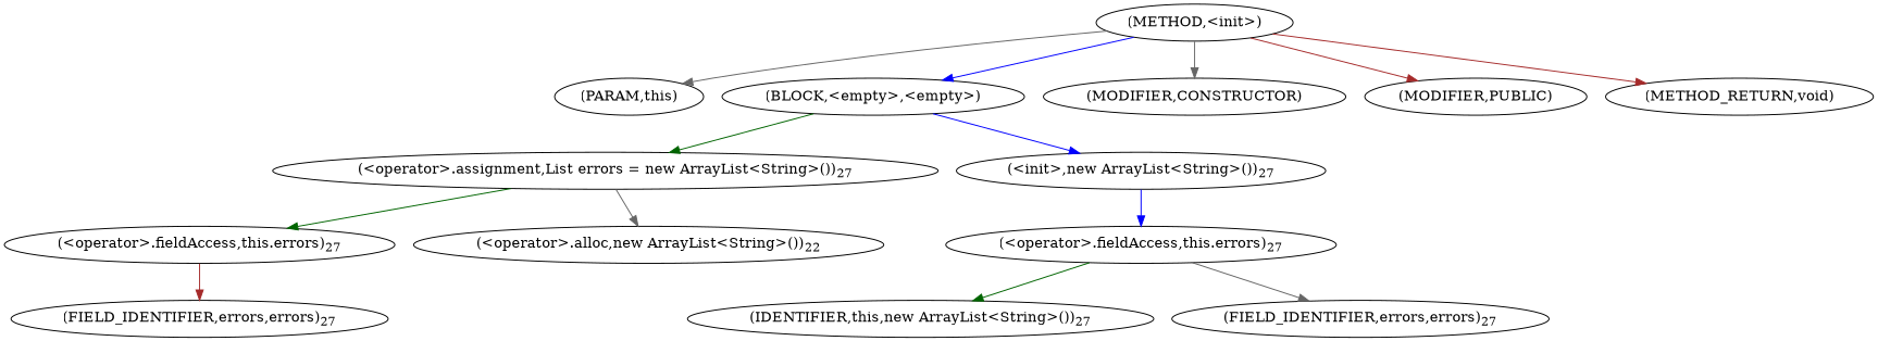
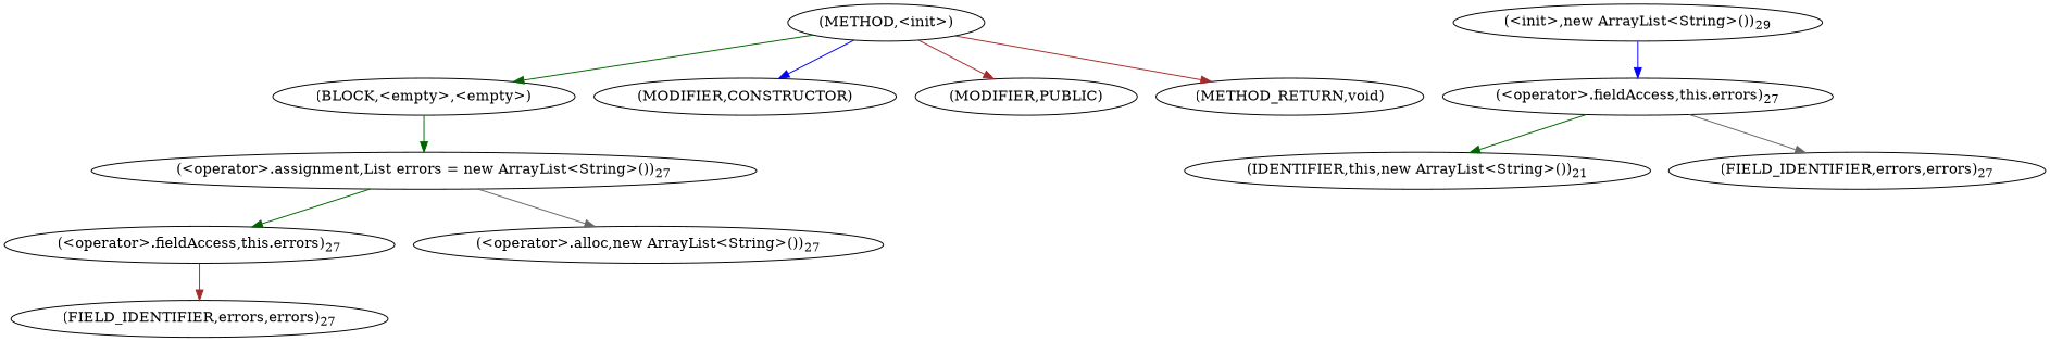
  digraph {
    edge [color=gray40]
    n1 [label=<(METHOD,&lt;init&gt;)>]
-   n2 [label=<(PARAM,this)>]
    n3 [label=<(BLOCK,&lt;empty&gt;,&lt;empty&gt;)>]
    n4 [label=<(MODIFIER,CONSTRUCTOR)>]
    n5 [label=<(MODIFIER,PUBLIC)>]
    n6 [label=<(METHOD_RETURN,void)>]
    n7 [label=<(&lt;operator&gt;.assignment,List errors = new ArrayList&lt;String&gt;())<SUB>27</SUB>>]
-   n8 [label=<(&lt;init&gt;,new ArrayList&lt;String&gt;())<SUB>27</SUB>>]
+   n8 [label=<(&lt;init&gt;,new ArrayList&lt;String&gt;())<SUB>29</SUB>>]
    n9 [label=<(&lt;operator&gt;.fieldAccess,this.errors)<SUB>27</SUB>>]
-   n10 [label=<(&lt;operator&gt;.alloc,new ArrayList&lt;String&gt;())<SUB>22</SUB>>]
+   n10 [label=<(&lt;operator&gt;.alloc,new ArrayList&lt;String&gt;())<SUB>27</SUB>>]
    n11 [label=<(&lt;operator&gt;.fieldAccess,this.errors)<SUB>27</SUB>>]
    n12 [label=<(FIELD_IDENTIFIER,errors,errors)<SUB>27</SUB>>]
-   n13 [label=<(IDENTIFIER,this,new ArrayList&lt;String&gt;())<SUB>27</SUB>>]
+   n13 [label=<(IDENTIFIER,this,new ArrayList&lt;String&gt;())<SUB>21</SUB>>]
    n14 [label=<(FIELD_IDENTIFIER,errors,errors)<SUB>27</SUB>>]
-   n1 -> n2
-   n1 -> n3 [color=blue]
-   n1 -> n4
+   n1 -> n3 [color=darkgreen]
+   n1 -> n4 [color=blue]
    n1 -> n5 [color=brown]
    n1 -> n6 [color=brown]
    n3 -> n7 [color=darkgreen]
-   n3 -> n8 [color=blue]
    n7 -> n9 [color=darkgreen]
    n7 -> n10
    n8 -> n11 [color=blue]
    n9 -> n12 [color=brown]
    n11 -> n13 [color=darkgreen]
    n11 -> n14
  }
